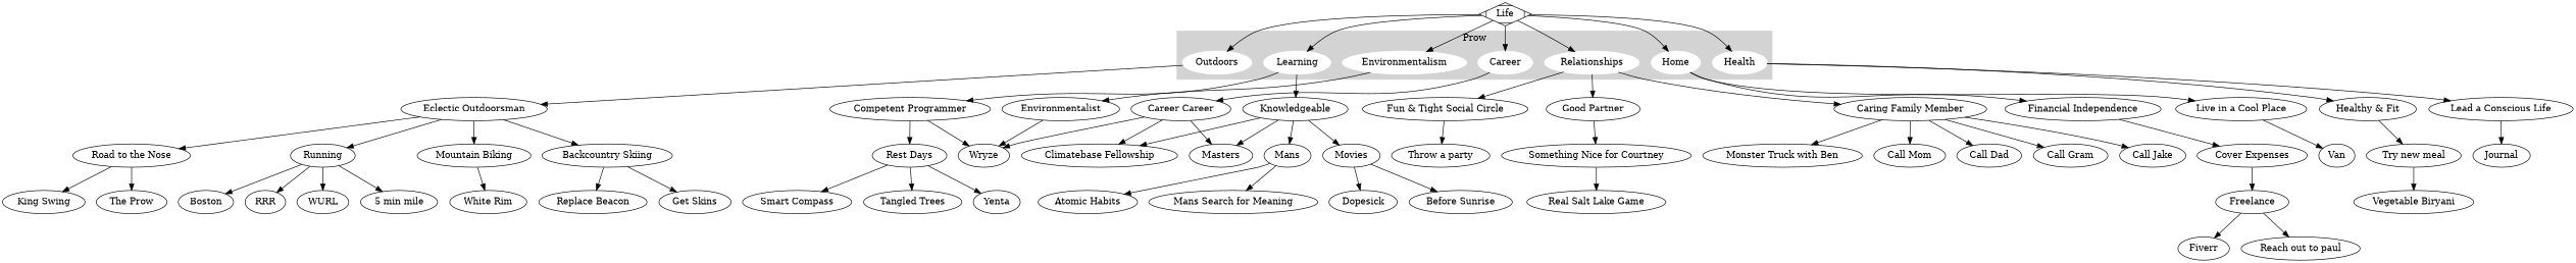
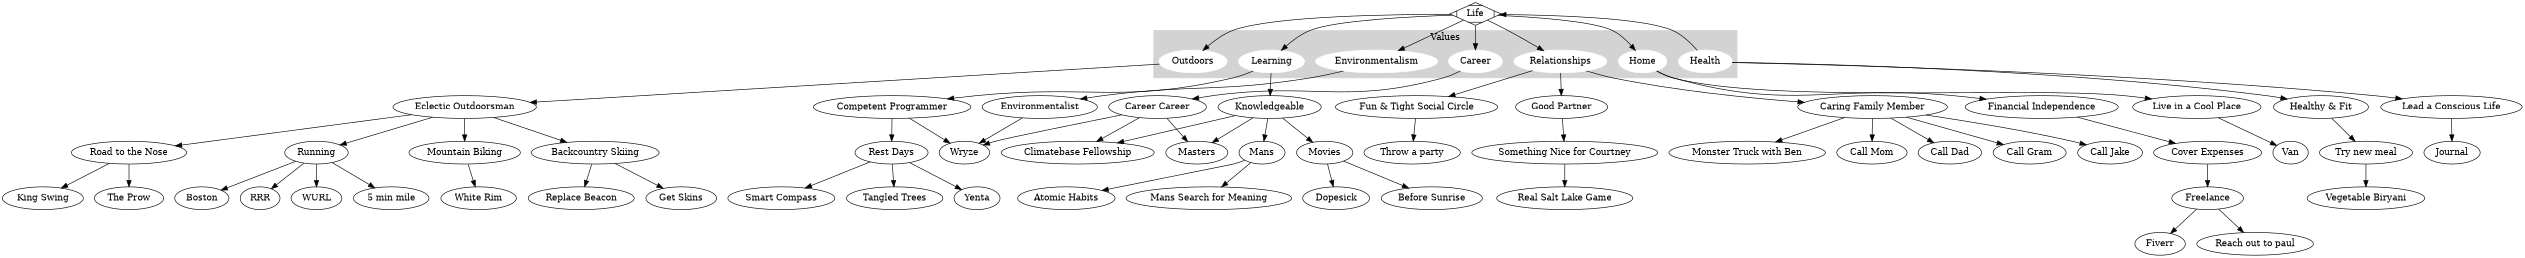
  digraph {
    rankdir=TB
    Outdoors [color=white style=filled]
    Career [color=white style=filled]
    Learning [color=white style=filled]
    Relationships [color=white style=filled]
    Home [color=white style=filled]
    Health [color=white style=filled]
    Environmentalism [color=white style=filled]
    "Eclectic Outdoorsman"
    n9 [label="Career Career"]
    Knowledgeable
    "Competent Programmer"
    "Fun & Tight Social Circle"
    "Good Partner"
    "Caring Family Member"
    "Financial Independence"
    "Live in a Cool Place"
    "Healthy & Fit"
    "Lead a Conscious Life"
    Environmentalist
    "Road to the Nose"
    Running
    "Mountain Biking"
    "Backcountry Skiing"
    Masters
    Wryze
    "Climatebase Fellowship"
    n27 [label=Mans]
    Movies
    "Rest Days"
    "Throw a party"
    "Something Nice for Courtney"
    "Call Mom"
    "Call Dad"
    "Call Gram"
    "Call Jake"
    "Monster Truck with Ben"
    "Cover Expenses"
    Van
    "Try new meal"
    Journal
    Life [shape=Mdiamond]
    "The Prow"
    "King Swing"
    RRR
    WURL
    "5 min mile"
    Boston
    "White Rim"
    "Get Skins"
    "Replace Beacon"
    "Atomic Habits"
    "Mans Search for Meaning"
    Dopesick
    "Before Sunrise"
    "Smart Compass"
    "Tangled Trees"
    Yenta
    "Real Salt Lake Game"
    Freelance
    "Vegetable Biryani"
    Fiverr
    "Reach out to paul"
    subgraph cluster_1 {
      color=lightgrey
-     label=Prow
+     label=Values
      style=filled
      Outdoors
      Career
      Learning
      Relationships
      Home
      Health
      Environmentalism
    }
    Outdoors -> "Eclectic Outdoorsman"
    Career -> n9
    Learning -> Knowledgeable
    Learning -> "Competent Programmer"
    Relationships -> "Fun & Tight Social Circle"
    Relationships -> "Good Partner"
    Relationships -> "Caring Family Member"
    Home -> "Financial Independence"
    Home -> "Live in a Cool Place"
    Health -> "Healthy & Fit"
    Health -> "Lead a Conscious Life"
    Environmentalism -> Environmentalist
    "Eclectic Outdoorsman" -> "Road to the Nose"
    "Eclectic Outdoorsman" -> Running
    "Eclectic Outdoorsman" -> "Mountain Biking"
    "Eclectic Outdoorsman" -> "Backcountry Skiing"
    n9 -> Masters
    n9 -> Wryze
    n9 -> "Climatebase Fellowship"
    Knowledgeable -> Masters
    Knowledgeable -> "Climatebase Fellowship"
    Knowledgeable -> n27
    Knowledgeable -> Movies
    "Competent Programmer" -> Wryze
    "Competent Programmer" -> "Rest Days"
    "Fun & Tight Social Circle" -> "Throw a party"
    "Good Partner" -> "Something Nice for Courtney"
    "Caring Family Member" -> "Call Mom"
    "Caring Family Member" -> "Call Dad"
    "Caring Family Member" -> "Call Gram"
    "Caring Family Member" -> "Call Jake"
    "Caring Family Member" -> "Monster Truck with Ben"
    "Financial Independence" -> "Cover Expenses"
    "Live in a Cool Place" -> Van
    "Healthy & Fit" -> "Try new meal"
    "Lead a Conscious Life" -> Journal
    Environmentalist -> Wryze
    "Road to the Nose" -> "The Prow"
    "Road to the Nose" -> "King Swing"
    Running -> RRR
    Running -> WURL
    Running -> "5 min mile"
    Running -> Boston
    "Mountain Biking" -> "White Rim"
    "Backcountry Skiing" -> "Get Skins"
    "Backcountry Skiing" -> "Replace Beacon"
    n27 -> "Atomic Habits"
    n27 -> "Mans Search for Meaning"
    Movies -> Dopesick
    Movies -> "Before Sunrise"
    "Rest Days" -> "Smart Compass"
    "Rest Days" -> "Tangled Trees"
    "Rest Days" -> Yenta
    "Something Nice for Courtney" -> "Real Salt Lake Game"
    "Cover Expenses" -> Freelance
    "Try new meal" -> "Vegetable Biryani"
    Life -> Outdoors
    Life -> Career
    Life -> Learning
    Life -> Relationships
    Life -> Home
-   Life -> Health
+   Health -> Life
    Life -> Environmentalism
    Freelance -> Fiverr
    Freelance -> "Reach out to paul"
  }
